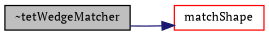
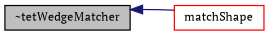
  digraph {
    rankdir=LR
    fontname="PT Serif"
    node [fontname="PT Serif" fontsize=10 shape=record]
    n1 [color=black fillcolor=grey75 fontcolor=black height=0.2 label="~tetWedgeMatcher" style=filled width=0.4]
    n2 [color=red height=0.2 label=matchShape width=0.4]
-   n1 -> n2 [color=midnightblue fontname="PT Serif" fontsize=10 labelfontname=Helvetica labelfontsize=10 style=solid]
+   n2 -> n1 [color=midnightblue fontname="PT Serif" fontsize=10 labelfontname=Helvetica labelfontsize=10 style=solid]
  }
